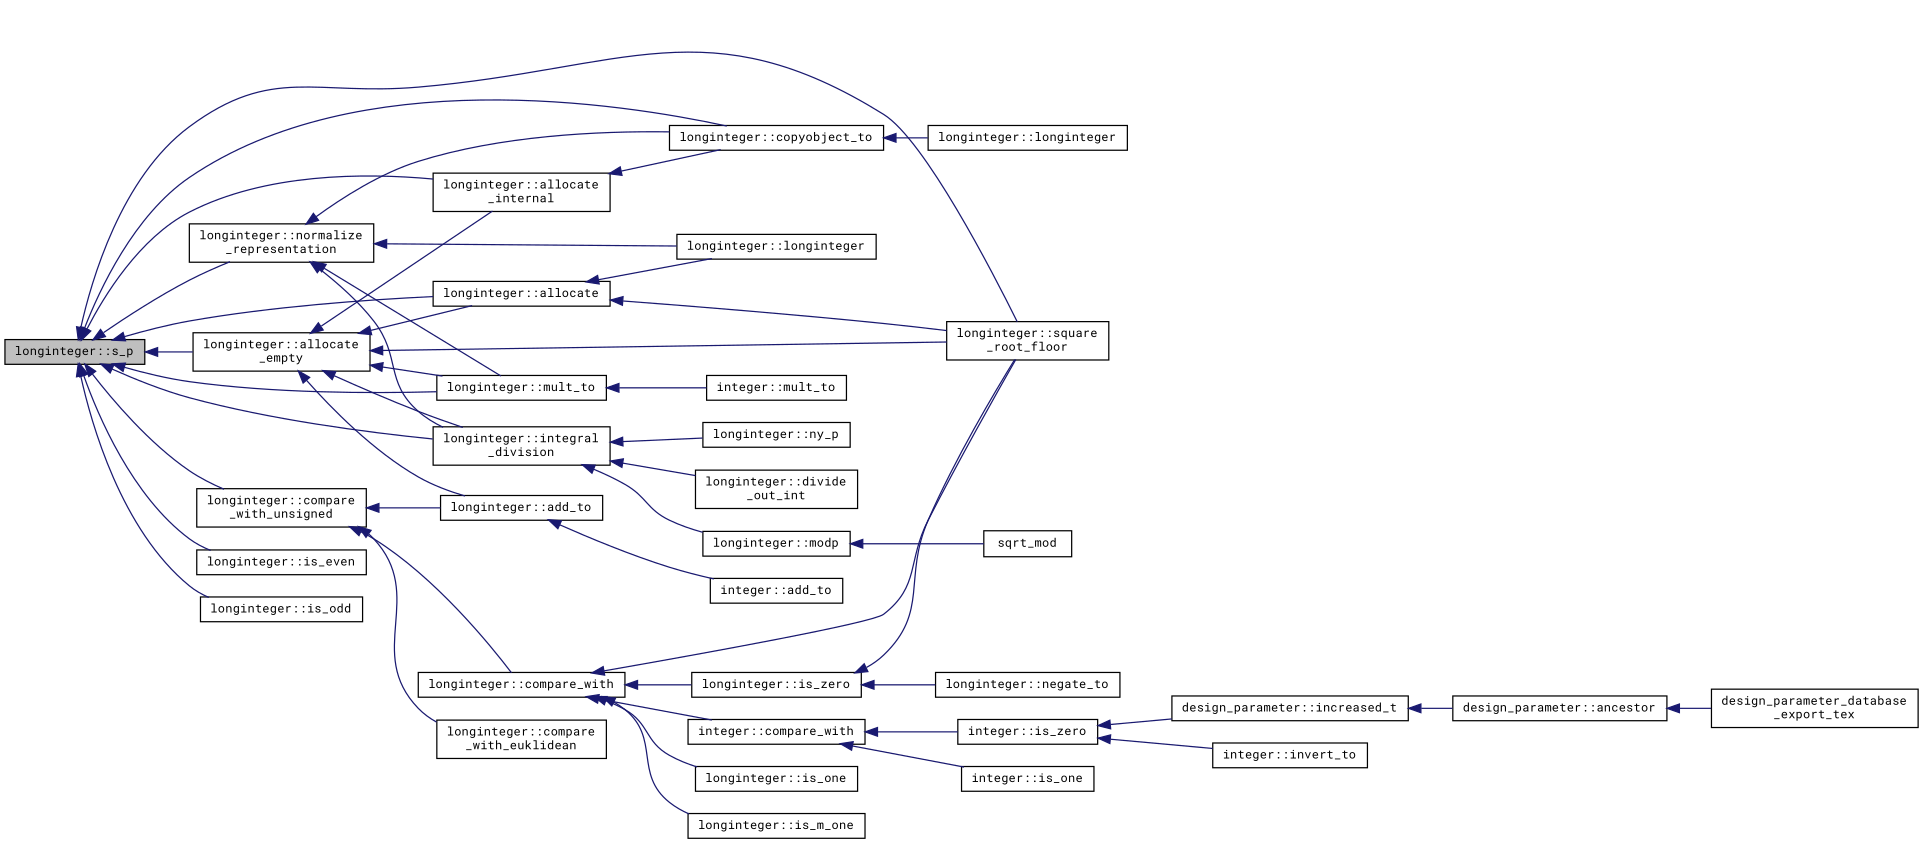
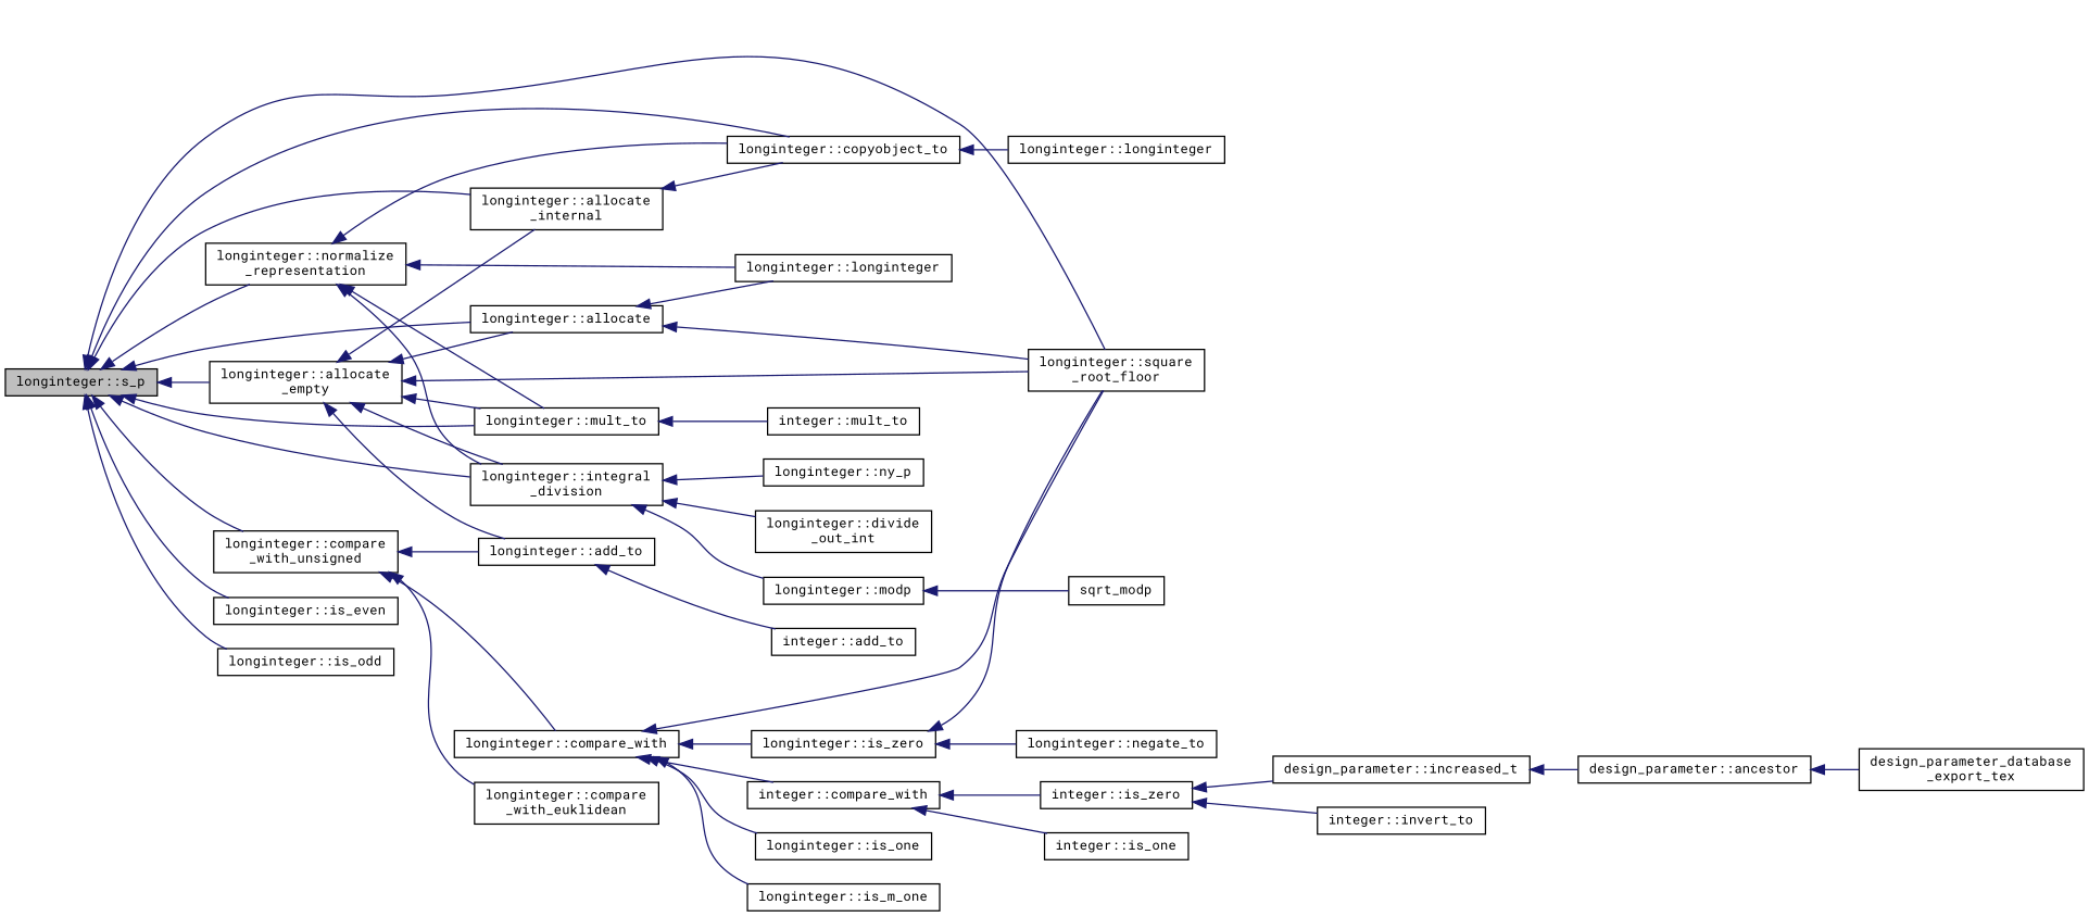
  digraph {
    fontname="Roboto Mono"
    rankdir=LR
    node [color=black fillcolor=white fontname="Roboto Mono" fontsize=10 shape=record style=filled]
    edge [color=midnightblue dir=back fontname="Roboto Mono" fontsize=10 labelfontname=Helvetica labelfontsize=10 style=solid]
    n1 [fillcolor=grey75 fontcolor=black height=0.2 label="longinteger::s_p" width=0.4]
    n2 [height=0.2 label="longinteger::copyobject_to" width=0.4]
    n3 [height=0.2 label="longinteger::allocate" width=0.4]
    n4 [height=0.2 label="longinteger::square\l_root_floor" width=0.4]
    n5 [height=0.2 label="longinteger::allocate\l_internal" width=0.4]
    n6 [height=0.2 label="longinteger::allocate\l_empty" width=0.4]
    n7 [height=0.2 label="longinteger::mult_to" width=0.4]
    n8 [height=0.2 label="longinteger::integral\l_division" width=0.4]
    n9 [height=0.2 label="longinteger::normalize\l_representation" width=0.4]
    n10 [height=0.2 label="longinteger::compare\l_with_unsigned" width=0.4]
    n11 [height=0.2 label="longinteger::is_even" width=0.4]
    n12 [height=0.2 label="longinteger::is_odd" width=0.4]
    n13 [height=0.2 label="longinteger::longinteger" width=0.4]
    n14 [height=0.2 label="longinteger::longinteger" width=0.4]
    n15 [height=0.2 label="longinteger::add_to" width=0.4]
    n16 [height=0.2 label="integer::mult_to" width=0.4]
    n17 [height=0.2 label="longinteger::modp" width=0.4]
    n18 [height=0.2 label="longinteger::ny_p" width=0.4]
    n19 [height=0.2 label="longinteger::divide\l_out_int" width=0.4]
    n20 [height=0.2 label="longinteger::compare_with" width=0.4]
    n21 [height=0.2 label="longinteger::compare\l_with_euklidean" width=0.4]
    n22 [height=0.2 label="integer::add_to" width=0.4]
-   n23 [height=0.2 label=sqrt_mod width=0.4]
+   n23 [height=0.2 label=sqrt_modp width=0.4]
    n24 [height=0.2 label="integer::compare_with" width=0.4]
    n25 [height=0.2 label="longinteger::is_zero" width=0.4]
    n26 [height=0.2 label="longinteger::is_one" width=0.4]
    n27 [height=0.2 label="longinteger::is_m_one" width=0.4]
    n28 [height=0.2 label="integer::is_zero" width=0.4]
    n29 [height=0.2 label="integer::is_one" width=0.4]
    n30 [height=0.2 label="longinteger::negate_to" width=0.4]
    n31 [height=0.2 label="design_parameter::increased_t" width=0.4]
    n32 [height=0.2 label="integer::invert_to" width=0.4]
    n33 [height=0.2 label="design_parameter::ancestor" width=0.4]
    n34 [height=0.2 label="design_parameter_database\l_export_tex" width=0.4]
    n1 -> n2
    n1 -> n3
    n1 -> n4
    n1 -> n5
    n1 -> n6
    n1 -> n7
    n1 -> n8
    n1 -> n9
    n1 -> n10
    n1 -> n11
    n1 -> n12
    n2 -> n13
    n3 -> n4
    n3 -> n14
    n5 -> n2
    n6 -> n3
    n6 -> n4
    n6 -> n5
    n6 -> n7
    n6 -> n8
    n6 -> n15
    n7 -> n16
    n8 -> n17
    n8 -> n18
    n8 -> n19
    n9 -> n2
    n9 -> n7
    n9 -> n8
    n9 -> n14
    n10 -> n15
    n10 -> n20
    n10 -> n21
    n15 -> n22
    n17 -> n23
    n20 -> n4
    n20 -> n24
    n20 -> n25
    n20 -> n26
    n20 -> n27
    n24 -> n28
    n24 -> n29
    n25 -> n4
    n25 -> n30
    n28 -> n31
    n28 -> n32
    n31 -> n33
    n33 -> n34
  }
